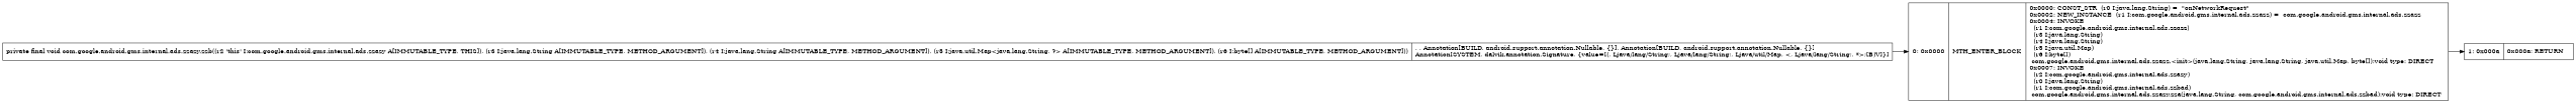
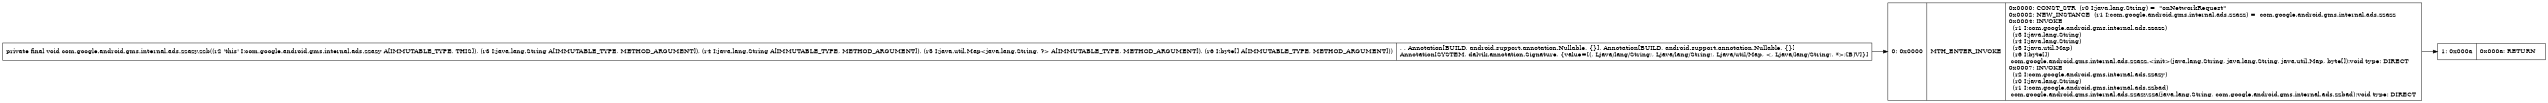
  digraph {
    rankdir=LR
    node [shape=record]
-   n1 [label="{0\:\ 0x0000|MTH_ENTER_BLOCK\l|0x0000: CONST_STR  (r0 I:java.lang.String) =  \"onNetworkRequest\" \l0x0002: NEW_INSTANCE  (r1 I:com.google.android.gms.internal.ads.zzazz) =  com.google.android.gms.internal.ads.zzazz \l0x0004: INVOKE  \l  (r1 I:com.google.android.gms.internal.ads.zzazz)\l  (r3 I:java.lang.String)\l  (r4 I:java.lang.String)\l  (r5 I:java.util.Map)\l  (r6 I:byte[])\l com.google.android.gms.internal.ads.zzazz.\<init\>(java.lang.String, java.lang.String, java.util.Map, byte[]):void type: DIRECT \l0x0007: INVOKE  \l  (r2 I:com.google.android.gms.internal.ads.zzazy)\l  (r0 I:java.lang.String)\l  (r1 I:com.google.android.gms.internal.ads.zzbad)\l com.google.android.gms.internal.ads.zzazy.zza(java.lang.String, com.google.android.gms.internal.ads.zzbad):void type: DIRECT \l}"]
+   n1 [label="{0\:\ 0x0000|MTH_ENTER_INVOKE\l|0x0000: CONST_STR  (r0 I:java.lang.String) =  \"onNetworkRequest\" \l0x0002: NEW_INSTANCE  (r1 I:com.google.android.gms.internal.ads.zzazz) =  com.google.android.gms.internal.ads.zzazz \l0x0004: INVOKE  \l  (r1 I:com.google.android.gms.internal.ads.zzazz)\l  (r3 I:java.lang.String)\l  (r4 I:java.lang.String)\l  (r5 I:java.util.Map)\l  (r6 I:byte[])\l com.google.android.gms.internal.ads.zzazz.\<init\>(java.lang.String, java.lang.String, java.util.Map, byte[]):void type: DIRECT \l0x0007: INVOKE  \l  (r2 I:com.google.android.gms.internal.ads.zzazy)\l  (r0 I:java.lang.String)\l  (r1 I:com.google.android.gms.internal.ads.zzbad)\l com.google.android.gms.internal.ads.zzazy.zza(java.lang.String, com.google.android.gms.internal.ads.zzbad):void type: DIRECT \l}"]
    n2 [label="{1\:\ 0x000a|0x000a: RETURN   \l}"]
    n3 [label="{private final void com.google.android.gms.internal.ads.zzazy.zzb((r2 'this' I:com.google.android.gms.internal.ads.zzazy A[IMMUTABLE_TYPE, THIS]), (r3 I:java.lang.String A[IMMUTABLE_TYPE, METHOD_ARGUMENT]), (r4 I:java.lang.String A[IMMUTABLE_TYPE, METHOD_ARGUMENT]), (r5 I:java.util.Map\<java.lang.String, ?\> A[IMMUTABLE_TYPE, METHOD_ARGUMENT]), (r6 I:byte[] A[IMMUTABLE_TYPE, METHOD_ARGUMENT]))  | , , Annotation[BUILD, android.support.annotation.Nullable, \{\}], Annotation[BUILD, android.support.annotation.Nullable, \{\}]\lAnnotation[SYSTEM, dalvik.annotation.Signature, \{value=[(, Ljava\/lang\/String;, Ljava\/lang\/String;, Ljava\/util\/Map, \<, Ljava\/lang\/String;, *\>;[B)V]\}]\l}"]
    n1 -> n2
    n3 -> n1
  }
